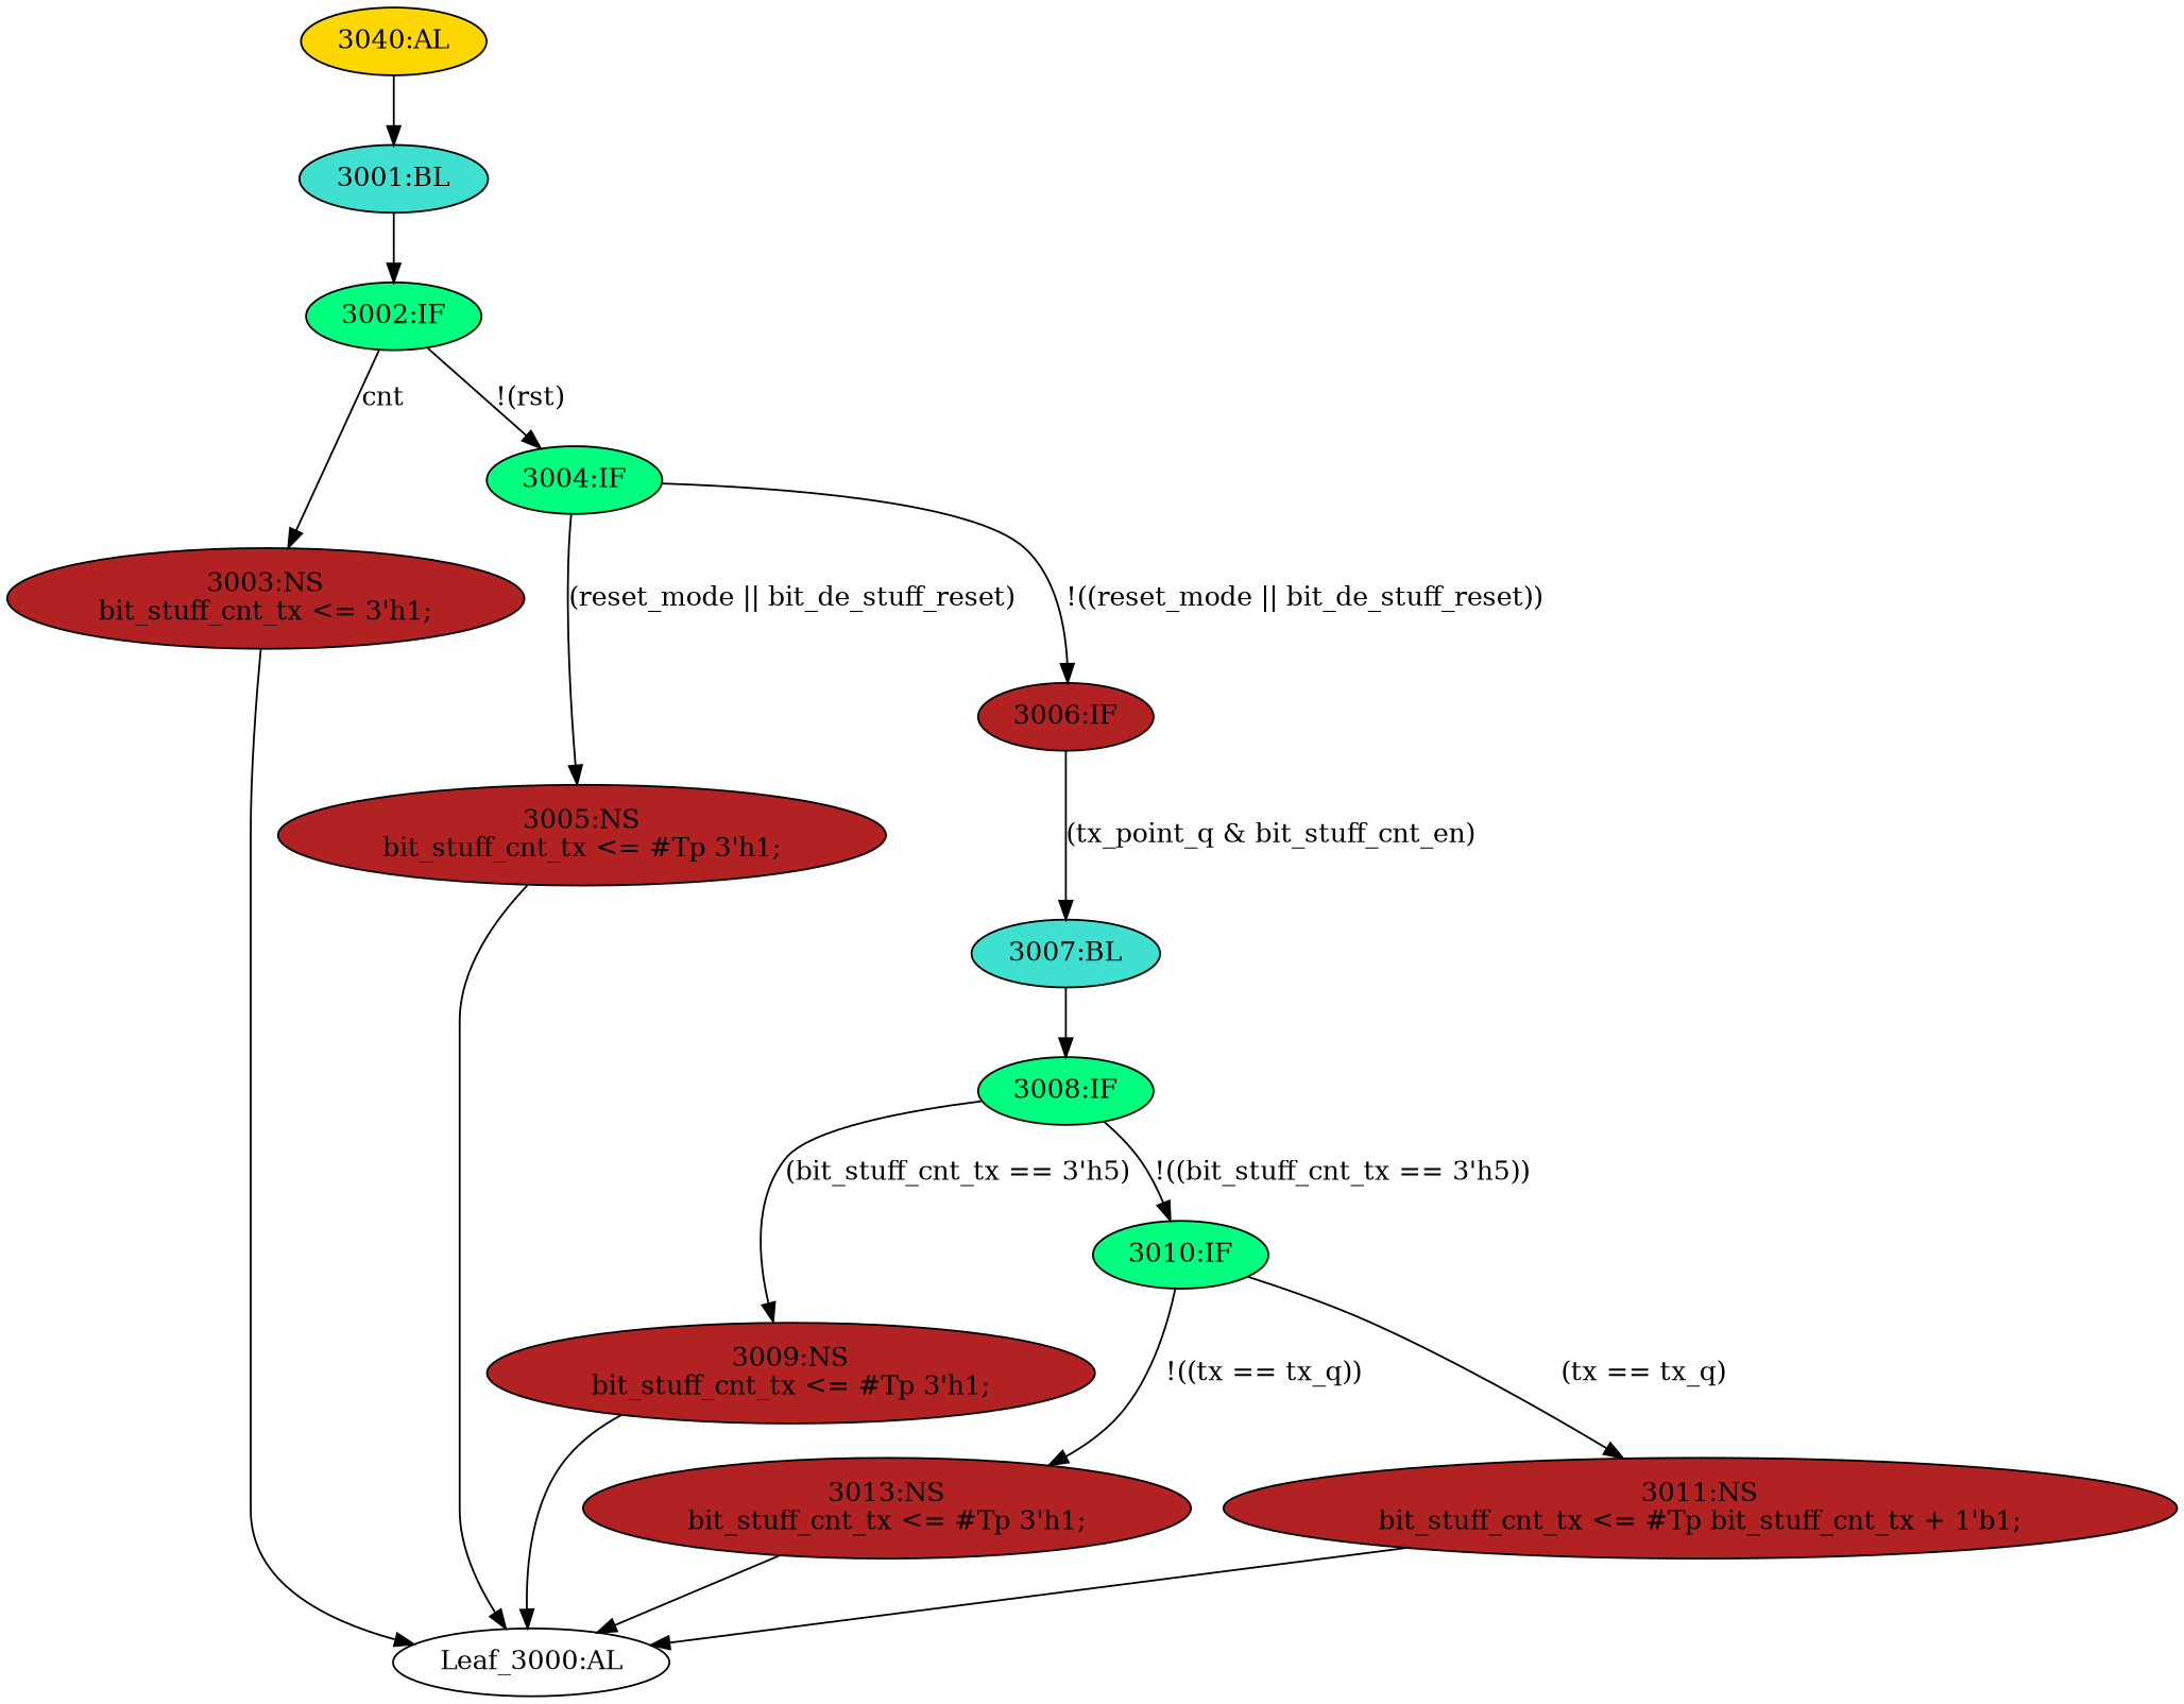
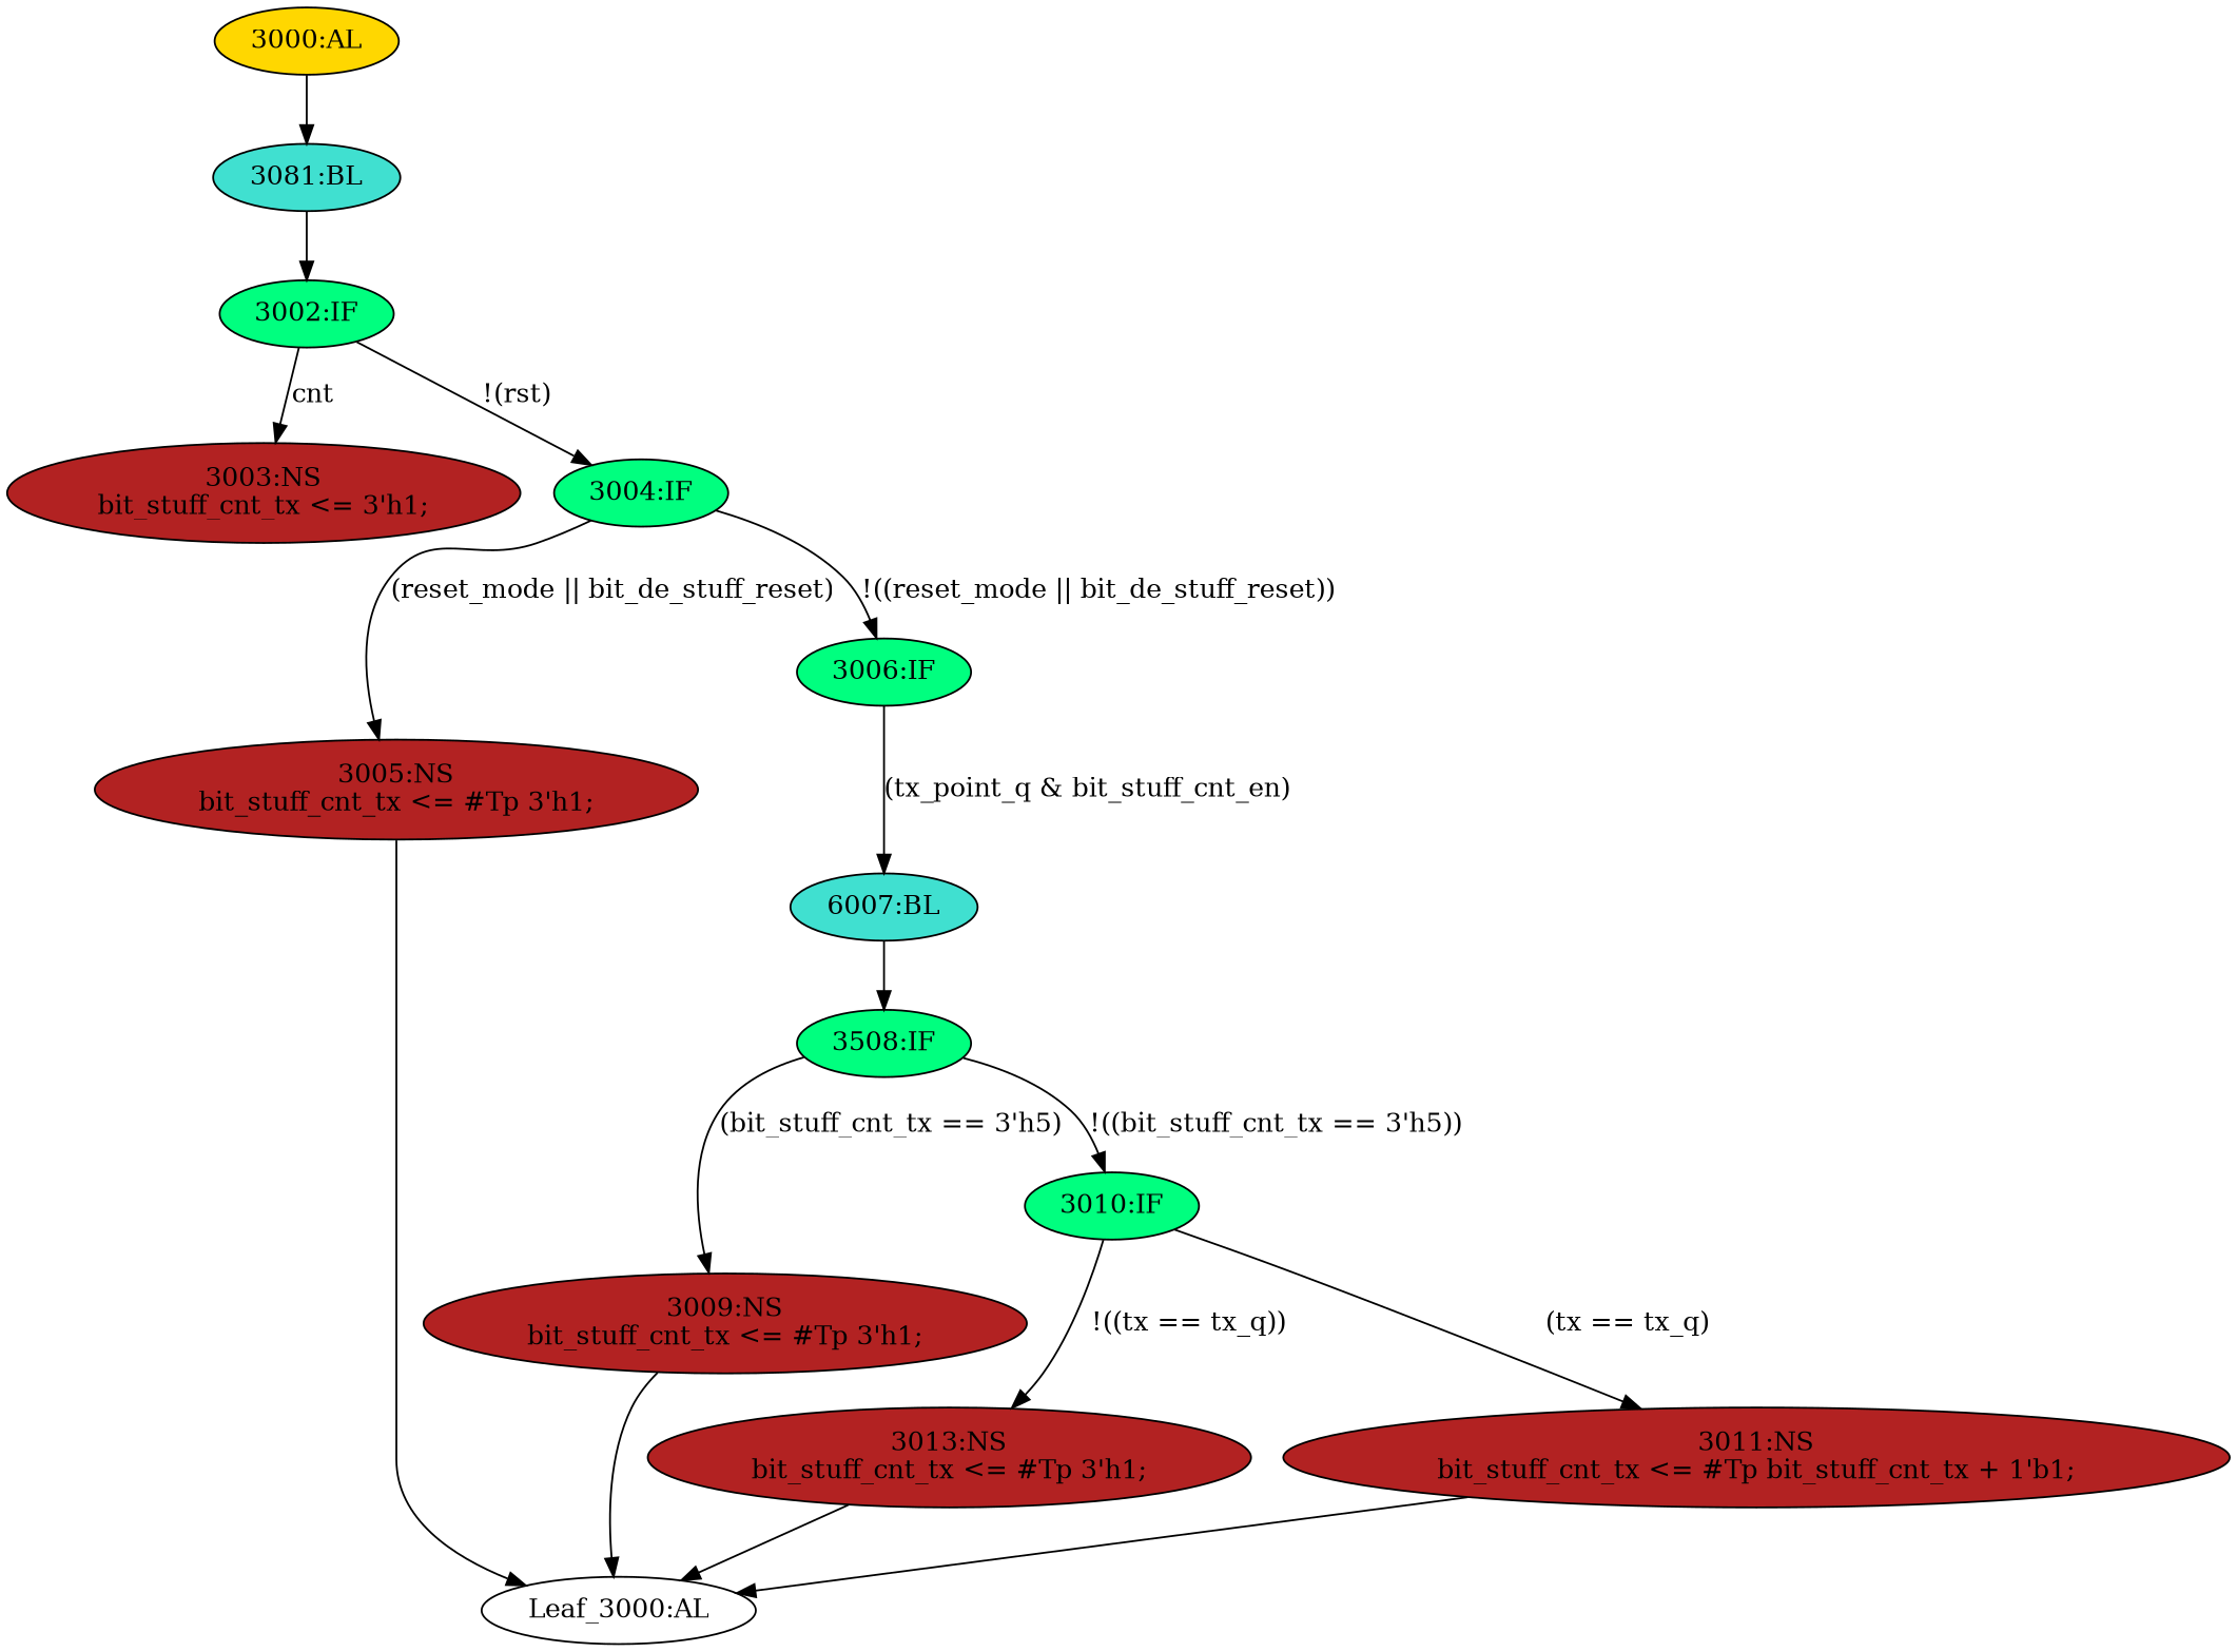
  strict digraph {
    node [fillcolor=firebrick statements="[]" style=filled typ=NonblockingSubstitution]
    edge [cond="[]" lineno=None]
    n1 [ast="<pyverilog.vparser.ast.NonblockingSubstitution object at 0x7f44f6935e10>" label="3005:NS\nbit_stuff_cnt_tx <= #Tp 3'h1;" statements="[<pyverilog.vparser.ast.NonblockingSubstitution object at 0x7f44f6935e10>]"]
    n2 [def_var="['bit_stuff_cnt_tx']" label="Leaf_3000:AL" fillcolor="" statements="" style="" typ=""]
    n3 [ast="<pyverilog.vparser.ast.IfStatement object at 0x7f44f6944050>" fillcolor=springgreen label="3002:IF" typ=IfStatement]
    n4 [ast="<pyverilog.vparser.ast.NonblockingSubstitution object at 0x7f44f6944c50>" label="3003:NS\nbit_stuff_cnt_tx <= 3'h1;" statements="[<pyverilog.vparser.ast.NonblockingSubstitution object at 0x7f44f6944c50>]"]
    n5 [ast="<pyverilog.vparser.ast.IfStatement object at 0x7f44f6944090>" fillcolor=springgreen label="3004:IF" typ=IfStatement]
-   n6 [ast="<pyverilog.vparser.ast.IfStatement object at 0x7f44f69440d0>" label="3006:IF" typ=IfStatement]
-   n7 [ast="<pyverilog.vparser.ast.Block object at 0x7f44f6944110>" fillcolor=turquoise label="3007:BL" typ=Block]
-   n8 [ast="<pyverilog.vparser.ast.IfStatement object at 0x7f44f6944150>" fillcolor=springgreen label="3008:IF" typ=IfStatement]
+   n6 [ast="<pyverilog.vparser.ast.IfStatement object at 0x7f44f69440d0>" fillcolor=springgreen label="3006:IF" typ=IfStatement]
+   n7 [ast="<pyverilog.vparser.ast.Block object at 0x7f44f6944110>" fillcolor=turquoise label="6007:BL" typ=Block]
+   n8 [ast="<pyverilog.vparser.ast.IfStatement object at 0x7f44f6944150>" fillcolor=springgreen label="3508:IF" typ=IfStatement]
    n9 [ast="<pyverilog.vparser.ast.NonblockingSubstitution object at 0x7f44f6944750>" label="3009:NS\nbit_stuff_cnt_tx <= #Tp 3'h1;" statements="[<pyverilog.vparser.ast.NonblockingSubstitution object at 0x7f44f6944750>]"]
    n10 [ast="<pyverilog.vparser.ast.IfStatement object at 0x7f44f6944190>" fillcolor=springgreen label="3010:IF" typ=IfStatement]
-   n11 [ast="<pyverilog.vparser.ast.Always object at 0x7f44f6944e10>" clk_sens=True fillcolor=gold label="3040:AL" sens="['clk', 'rst']" typ=Always use_var="['tx_point_q', 'tx', 'reset_mode', 'tx_q', 'bit_stuff_cnt_tx', 'bit_stuff_cnt_en', 'rst', 'bit_de_stuff_reset']"]
-   n12 [ast="<pyverilog.vparser.ast.Block object at 0x7f44f6944f90>" fillcolor=turquoise label="3001:BL" typ=Block]
+   n11 [ast="<pyverilog.vparser.ast.Always object at 0x7f44f6944e10>" clk_sens=True fillcolor=gold label="3000:AL" sens="['clk', 'rst']" typ=Always use_var="['tx_point_q', 'tx', 'reset_mode', 'tx_q', 'bit_stuff_cnt_tx', 'bit_stuff_cnt_en', 'rst', 'bit_de_stuff_reset']"]
+   n12 [ast="<pyverilog.vparser.ast.Block object at 0x7f44f6944f90>" fillcolor=turquoise label="3081:BL" typ=Block]
    n13 [ast="<pyverilog.vparser.ast.NonblockingSubstitution object at 0x7f44f69441d0>" label="3013:NS\nbit_stuff_cnt_tx <= #Tp 3'h1;" statements="[<pyverilog.vparser.ast.NonblockingSubstitution object at 0x7f44f69441d0>]"]
    n14 [ast="<pyverilog.vparser.ast.NonblockingSubstitution object at 0x7f44f69443d0>" label="3011:NS\nbit_stuff_cnt_tx <= #Tp bit_stuff_cnt_tx + 1'b1;" statements="[<pyverilog.vparser.ast.NonblockingSubstitution object at 0x7f44f69443d0>]"]
    n1 -> n2
    n3 -> n4 [cond="['rst']" label=cnt lineno=3002]
    n3 -> n5 [cond="['rst']" label="!(rst)" lineno=3002]
-   n4 -> n2
    n5 -> n1 [cond="['reset_mode', 'bit_de_stuff_reset']" label="(reset_mode || bit_de_stuff_reset)" lineno=3004]
    n5 -> n6 [cond="['reset_mode', 'bit_de_stuff_reset']" label="!((reset_mode || bit_de_stuff_reset))" lineno=3004]
    n6 -> n7 [cond="['tx_point_q', 'bit_stuff_cnt_en']" label="(tx_point_q & bit_stuff_cnt_en)" lineno=3006]
    n7 -> n8
    n8 -> n9 [cond="['bit_stuff_cnt_tx']" label="(bit_stuff_cnt_tx == 3'h5)" lineno=3008]
    n8 -> n10 [cond="['bit_stuff_cnt_tx']" label="!((bit_stuff_cnt_tx == 3'h5))" lineno=3008]
    n9 -> n2
    n10 -> n13 [cond="['tx', 'tx_q']" label="!((tx == tx_q))" lineno=3010]
    n10 -> n14 [cond="['tx', 'tx_q']" label="(tx == tx_q)" lineno=3010]
    n11 -> n12
    n12 -> n3
    n13 -> n2
    n14 -> n2
  }
